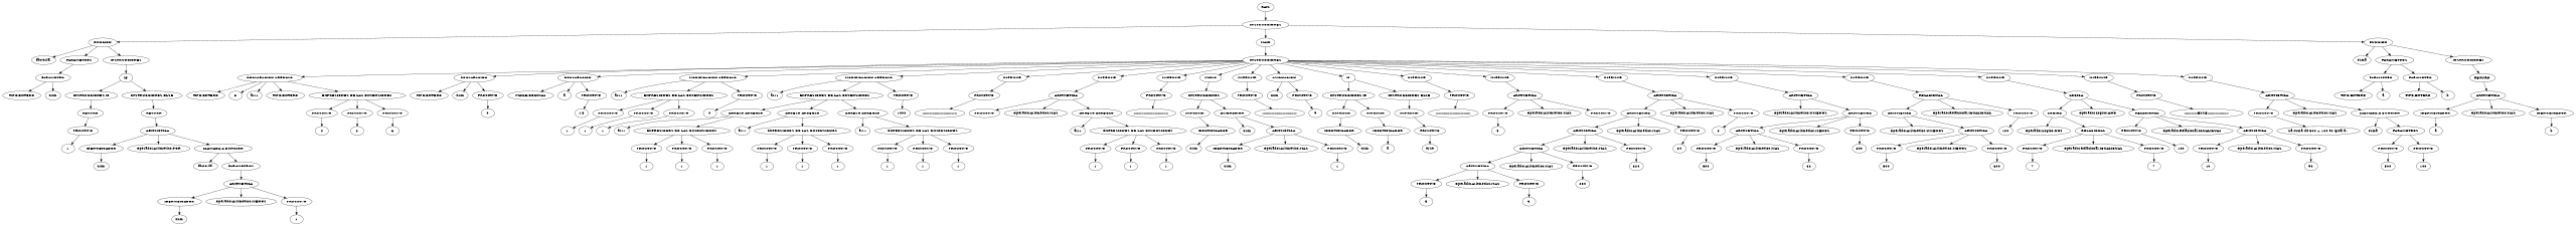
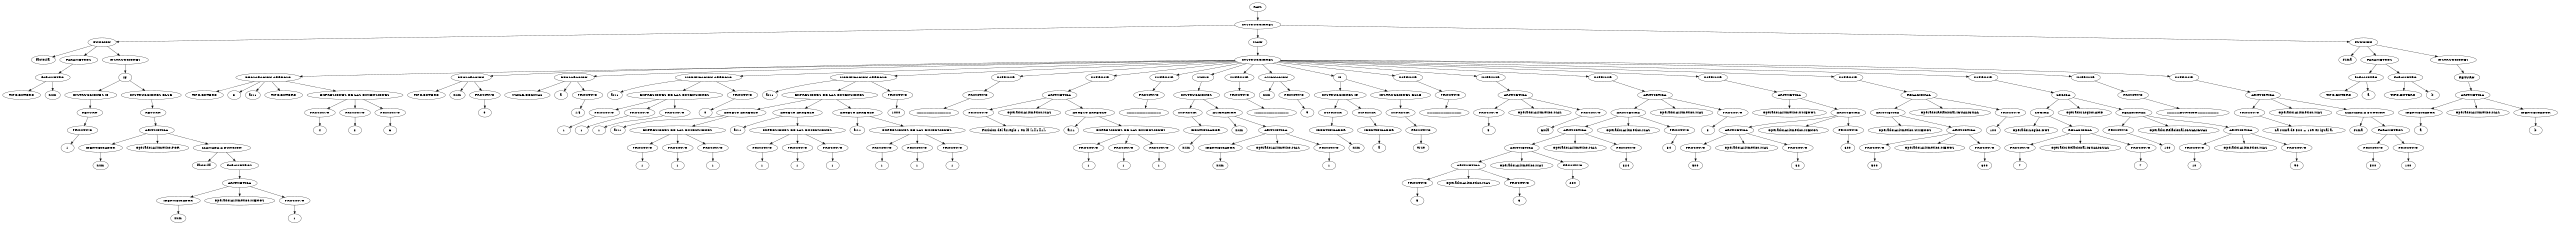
  digraph {
    n1 [label=RAIZ]
    n2 [label=INSTRUCCIONES]
    n3 [label=FUNCION]
    n4 [label=MAIN]
    n5 [label=FUNCION]
    n6 [label=factorial]
    n7 [label=PARAMETROS]
    n8 [label=INSTRUCCIONES]
    n9 [label=INSTRUCCIONES]
    n10 [label=suma]
    n11 [label=PARAMETROS]
    n12 [label=INSTRUCCIONES]
    n13 [label=PARAMETRO]
    n14 [label=IF]
    n15 [label="TIPO.ENTERO"]
    n16 [label=num]
    n17 [label="INSTRUCCIONES IF"]
    n18 [label="INSTRUCCIONES ELSE"]
    n19 [label=RETURN]
    n20 [label=RETURN]
    n21 [label=PRIMITIVO]
    n22 [label=1]
    n23 [label=ARITMETICA]
    n24 [label=IDENTIFICADOR]
    n25 [label="OperadorAritmetico.POR"]
    n26 [label="LLAMADA A FUNCION"]
    n27 [label=num]
    n28 [label=factorial]
    n29 [label=PARAMETROS]
    n30 [label=ARITMETICA]
    n31 [label=IDENTIFICADOR]
    n32 [label="OperadorAritmetico.MENOS"]
    n33 [label=PRIMITIVO]
    n34 [label=num]
    n35 [label=1]
    n36 [label="DECLARACION ARREGLO"]
    n37 [label=DECLARACION]
    n38 [label=DECLARACION]
    n39 [label="MODIFICACION ARREGLO"]
    n40 [label="MODIFICACION ARREGLO"]
    n41 [label=IMPRIMIR]
    n42 [label=IMPRIMIR]
    n43 [label=IMPRIMIR]
    n44 [label=WHILE]
    n45 [label=IMPRIMIR]
    n46 [label=ASIGNACION]
    n47 [label=IF]
    n48 [label=IMPRIMIR]
    n49 [label=IMPRIMIR]
    n50 [label=IMPRIMIR]
    n51 [label=IMPRIMIR]
    n52 [label=IMPRIMIR]
    n53 [label=IMPRIMIR]
    n54 [label=IMPRIMIR]
    n55 [label=IMPRIMIR]
    n56 [label="TIPO.ENTERO"]
    n57 [label=3]
    n58 [label=arr1]
    n59 [label="TIPO.ENTERO"]
    n60 [label="EXPRESIONES DE LAS DIMENSIONES"]
    n61 [label="TIPO.ENTERO"]
    n62 [label=num]
    n63 [label=PRIMITIVO]
    n64 [label="WHILE.DECIMAL"]
    n65 [label=a]
    n66 [label=PRIMITIVO]
    n67 [label=arr1]
    n68 [label="EXPRESIONES DE LAS DIMENSIONES"]
    n69 [label=PRIMITIVO]
    n70 [label=arr1]
    n71 [label="EXPRESIONES DE LAS DIMENSIONES"]
    n72 [label=PRIMITIVO]
    n73 [label=PRIMITIVO]
    n74 [label=ARITMETICA]
    n75 [label=PRIMITIVO]
    n76 [label=INSTRUCCIONES]
    n77 [label=PRIMITIVO]
    n78 [label=num]
    n79 [label=PRIMITIVO]
    n80 [label="INSTRUCCIONES IF"]
    n81 [label="INSTRUCCIONES ELSE"]
    n82 [label=PRIMITIVO]
    n83 [label=ARITMETICA]
    n84 [label=ARITMETICA]
    n85 [label=ARITMETICA]
    n86 [label=RELACIONAL]
    n87 [label=LOGICA]
    n88 [label=PRIMITIVO]
    n89 [label=ARITMETICA]
    n90 [label=PRIMITIVO]
    n91 [label=PRIMITIVO]
    n92 [label=PRIMITIVO]
    n93 [label=4]
    n94 [label=2]
    n95 [label=6]
    n96 [label=0]
    n97 [label=1.5]
    n98 [label=PRIMITIVO]
    n99 [label=PRIMITIVO]
    n100 [label=PRIMITIVO]
    n101 [label=0]
    n102 [label=1]
    n103 [label=1]
    n104 [label=1]
    n105 [label="ACCESO ARREGLO"]
    n106 [label="ACCESO ARREGLO"]
    n107 [label="ACCESO ARREGLO"]
    n108 [label=1000]
    n109 [label=arr1]
    n110 [label="EXPRESIONES DE LAS DIMENSIONES"]
    n111 [label=arr1]
    n112 [label="EXPRESIONES DE LAS DIMENSIONES"]
    n113 [label=arr1]
    n114 [label="EXPRESIONES DE LAS DIMENSIONES"]
    n115 [label=PRIMITIVO]
    n116 [label=PRIMITIVO]
    n117 [label=PRIMITIVO]
    n118 [label=1]
    n119 [label=1]
    n120 [label=1]
    n121 [label=PRIMITIVO]
    n122 [label=PRIMITIVO]
    n123 [label=PRIMITIVO]
    n124 [label=1]
    n125 [label=1]
    n126 [label=1]
    n127 [label=PRIMITIVO]
    n128 [label=PRIMITIVO]
    n129 [label=PRIMITIVO]
    n130 [label=1]
    n131 [label=1]
    n132 [label=1]
    n133 [label="-------------------------------"]
    n134 [label=PRIMITIVO]
    n135 [label="OperadorAritmetico.MAS"]
    n136 [label="ACCESO ARREGLO"]
+   n137 [label="Posicion del arreglo 1 en la [1][1][1]: "]
    n138 [label=arr1]
    n139 [label="EXPRESIONES DE LAS DIMENSIONES"]
    n140 [label=PRIMITIVO]
    n141 [label=PRIMITIVO]
    n142 [label=PRIMITIVO]
    n143 [label=1]
    n144 [label=1]
    n145 [label=1]
    n146 [label="-------------------------------"]
    n147 [label=IMPRIMIR]
    n148 [label=ASIGNACION]
    n149 [label=IDENTIFICADOR]
    n150 [label=num]
    n151 [label=ARITMETICA]
    n152 [label=num]
    n153 [label=IDENTIFICADOR]
    n154 [label="OperadorAritmetico.MAS"]
    n155 [label=PRIMITIVO]
    n156 [label=num]
    n157 [label=1]
    n158 [label="-------------------------------"]
    n159 [label=9]
    n160 [label=IMPRIMIR]
    n161 [label=IMPRIMIR]
    n162 [label=IMPRIMIR]
    n163 [label=IDENTIFICADOR]
    n164 [label=IDENTIFICADOR]
    n165 [label=num]
    n166 [label=a]
    n167 [label=PRIMITIVO]
    n168 [label=True]
    n169 [label="-------------------------------"]
    n170 [label=PRIMITIVO]
    n171 [label="OperadorAritmetico.MAS"]
    n172 [label=PRIMITIVO]
    n173 [label=5]
+   n174 [label=Hola]
    n175 [label=ARITMETICA]
    n176 [label="OperadorAritmetico.MAS"]
    n177 [label=PRIMITIVO]
    n178 [label=ARITMETICA]
    n179 [label="OperadorAritmetico.MAS"]
    n180 [label=PRIMITIVO]
    n181 [label=3]
    n182 [label=ARITMETICA]
    n183 [label="OperadorAritmetico.MAS"]
    n184 [label=PRIMITIVO]
    n185 [label=34]
    n186 [label=ARITMETICA]
    n187 [label="OperadorAritmetico.MAS"]
    n188 [label=PRIMITIVO]
    n189 [label=324]
    n190 [label=PRIMITIVO]
    n191 [label="OperadorAritmetico.MAS"]
    n192 [label=PRIMITIVO]
    n193 [label=234]
    n194 [label=5]
    n195 [label=3]
    n196 [label="OperadorAritmetico.UMENOS"]
    n197 [label=ARITMETICA]
    n198 [label=ARITMETICA]
    n199 [label="OperadorAritmetico.MENOS"]
    n200 [label=PRIMITIVO]
    n201 [label=PRIMITIVO]
    n202 [label="OperadorAritmetico.MAS"]
    n203 [label=PRIMITIVO]
    n204 [label=600]
    n205 [label=500]
    n206 [label=32]
    n207 [label=ARITMETICA]
    n208 [label="OperadorRelacional.IGUALIGUAL"]
    n209 [label=PRIMITIVO]
    n210 [label="OperadorAritmetico.UMENOS"]
    n211 [label=ARITMETICA]
    n212 [label=100]
    n213 [label=PRIMITIVO]
    n214 [label="OperadorAritmetico.MENOS"]
    n215 [label=PRIMITIVO]
    n216 [label=500]
    n217 [label=600]
    n218 [label=LOGICA]
    n219 [label="OperadorLogico.AND"]
    n220 [label=RELACIONAL]
    n221 [label="OperadorLogico.NOT"]
    n222 [label=RELACIONAL]
    n223 [label=PRIMITIVO]
    n224 [label="OperadorRelacional.IGUALIGUAL"]
    n225 [label=ARITMETICA]
    n226 [label=PRIMITIVO]
    n227 [label="OperadorRelacional.IGUALIGUAL"]
    n228 [label=PRIMITIVO]
    n229 [label=7]
    n230 [label=7]
    n231 [label=100]
    n232 [label=PRIMITIVO]
    n233 [label="OperadorAritmetico.MAS"]
    n234 [label=PRIMITIVO]
    n235 [label=10]
    n236 [label=90]
-   n237 [label="------------ELSE-------------------"]
+   n237 [label="------------FUNCION-------------------"]
    n238 [label=PRIMITIVO]
    n239 [label="OperadorAritmetico.MAS"]
    n240 [label="LLAMADA A FUNCION"]
-   n241 [label="La suma de 500 + 100 es igual a: "]
+   n241 [label="La suma de 500 + 109 es igual a:"]
    n242 [label=suma]
    n243 [label=PARAMETROS]
    n244 [label=PRIMITIVO]
    n245 [label=PRIMITIVO]
    n246 [label=500]
    n247 [label=100]
    n248 [label=PARAMETRO]
    n249 [label=PARAMETRO]
    n250 [label=RETURN]
    n251 [label="TIPO.ENTERO"]
    n252 [label=a]
    n253 [label="TIPO.ENTERO"]
    n254 [label=b]
    n255 [label=ARITMETICA]
    n256 [label=IDENTIFICADOR]
    n257 [label="OperadorAritmetico.MAS"]
    n258 [label=IDENTIFICADOR]
    n259 [label=a]
    n260 [label=b]
    n1 -> n2
    n2 -> n3
    n2 -> n4
    n2 -> n5
    n3 -> n6
    n3 -> n7
    n3 -> n8
    n4 -> n9
    n5 -> n10
    n5 -> n11
    n5 -> n12
    n7 -> n13
    n8 -> n14
    n9 -> n36
    n9 -> n37
    n9 -> n38
    n9 -> n39
    n9 -> n40
    n9 -> n41
    n9 -> n42
    n9 -> n43
    n9 -> n44
    n9 -> n45
    n9 -> n46
    n9 -> n47
    n9 -> n48
    n9 -> n49
    n9 -> n50
    n9 -> n51
    n9 -> n52
    n9 -> n53
    n9 -> n54
    n9 -> n55
    n11 -> n248
    n11 -> n249
    n12 -> n250
    n13 -> n15
    n13 -> n16
    n14 -> n17
    n14 -> n18
    n17 -> n19
    n18 -> n20
    n19 -> n21
    n20 -> n23
    n21 -> n22
    n23 -> n24
    n23 -> n25
    n23 -> n26
    n24 -> n27
    n26 -> n28
    n26 -> n29
    n29 -> n30
    n30 -> n31
    n30 -> n32
    n30 -> n33
    n31 -> n34
    n33 -> n35
    n36 -> n56
    n36 -> n57
    n36 -> n58
    n36 -> n59
    n36 -> n60
    n37 -> n61
    n37 -> n62
    n37 -> n63
    n38 -> n64
    n38 -> n65
    n38 -> n66
    n39 -> n67
    n39 -> n68
    n39 -> n69
    n40 -> n70
    n40 -> n71
    n40 -> n72
    n41 -> n73
    n42 -> n74
    n43 -> n75
    n44 -> n76
    n45 -> n77
    n46 -> n78
    n46 -> n79
    n47 -> n80
    n47 -> n81
    n48 -> n82
    n49 -> n83
    n50 -> n84
    n51 -> n85
    n52 -> n86
    n53 -> n87
    n54 -> n88
    n55 -> n89
    n60 -> n90
    n60 -> n91
    n60 -> n92
    n63 -> n96
    n66 -> n97
    n68 -> n98
    n68 -> n99
    n68 -> n100
    n69 -> n101
    n71 -> n105
    n71 -> n106
    n71 -> n107
    n72 -> n108
    n73 -> n133
    n74 -> n134
    n74 -> n135
    n74 -> n136
    n75 -> n146
    n76 -> n147
    n76 -> n148
    n77 -> n158
    n79 -> n159
    n80 -> n160
    n80 -> n161
    n81 -> n162
    n82 -> n169
    n83 -> n170
    n83 -> n171
    n83 -> n172
    n84 -> n175
    n84 -> n176
    n84 -> n177
    n85 -> n196
    n85 -> n197
    n86 -> n207
    n86 -> n208
    n86 -> n209
    n87 -> n218
    n87 -> n219
    n87 -> n220
    n88 -> n237
    n89 -> n238
    n89 -> n239
    n89 -> n240
    n90 -> n93
    n91 -> n94
    n92 -> n95
    n98 -> n102
    n99 -> n103
    n100 -> n104
    n105 -> n109
    n105 -> n110
    n106 -> n111
    n106 -> n112
    n107 -> n113
    n107 -> n114
    n110 -> n115
    n110 -> n116
    n110 -> n117
    n112 -> n121
    n112 -> n122
    n112 -> n123
    n114 -> n127
    n114 -> n128
    n114 -> n129
    n115 -> n118
    n116 -> n119
    n117 -> n120
    n121 -> n124
    n122 -> n125
    n123 -> n126
    n127 -> n130
    n128 -> n131
    n129 -> n132
+   n134 -> n137
    n136 -> n138
    n136 -> n139
    n139 -> n140
    n139 -> n141
    n139 -> n142
    n140 -> n143
    n141 -> n144
    n142 -> n145
    n147 -> n149
    n148 -> n150
    n148 -> n151
    n149 -> n152
    n151 -> n153
    n151 -> n154
    n151 -> n155
    n153 -> n156
    n155 -> n157
    n160 -> n163
    n161 -> n164
    n162 -> n167
    n163 -> n165
    n164 -> n166
    n167 -> n168
    n170 -> n173
+   n172 -> n174
    n175 -> n178
    n175 -> n179
    n175 -> n180
    n177 -> n181
    n178 -> n182
    n178 -> n183
    n178 -> n184
    n180 -> n185
    n182 -> n186
    n182 -> n187
    n182 -> n188
    n184 -> n189
    n186 -> n190
    n186 -> n191
    n186 -> n192
    n188 -> n193
    n190 -> n194
    n192 -> n195
    n197 -> n198
    n197 -> n199
    n197 -> n200
    n198 -> n201
    n198 -> n202
    n198 -> n203
    n200 -> n204
    n201 -> n205
    n203 -> n206
    n207 -> n210
    n207 -> n211
    n209 -> n212
    n211 -> n213
    n211 -> n214
    n211 -> n215
    n213 -> n216
    n215 -> n217
    n218 -> n221
    n218 -> n222
    n220 -> n223
    n220 -> n224
    n220 -> n225
    n222 -> n226
    n222 -> n227
    n222 -> n228
    n223 -> n231
    n225 -> n232
    n225 -> n233
    n225 -> n234
    n226 -> n229
    n228 -> n230
    n232 -> n235
    n234 -> n236
    n238 -> n241
    n240 -> n242
    n240 -> n243
    n243 -> n244
    n243 -> n245
    n244 -> n246
    n245 -> n247
    n248 -> n251
    n248 -> n252
    n249 -> n253
    n249 -> n254
    n250 -> n255
    n255 -> n256
    n255 -> n257
    n255 -> n258
    n256 -> n259
    n258 -> n260
  }
